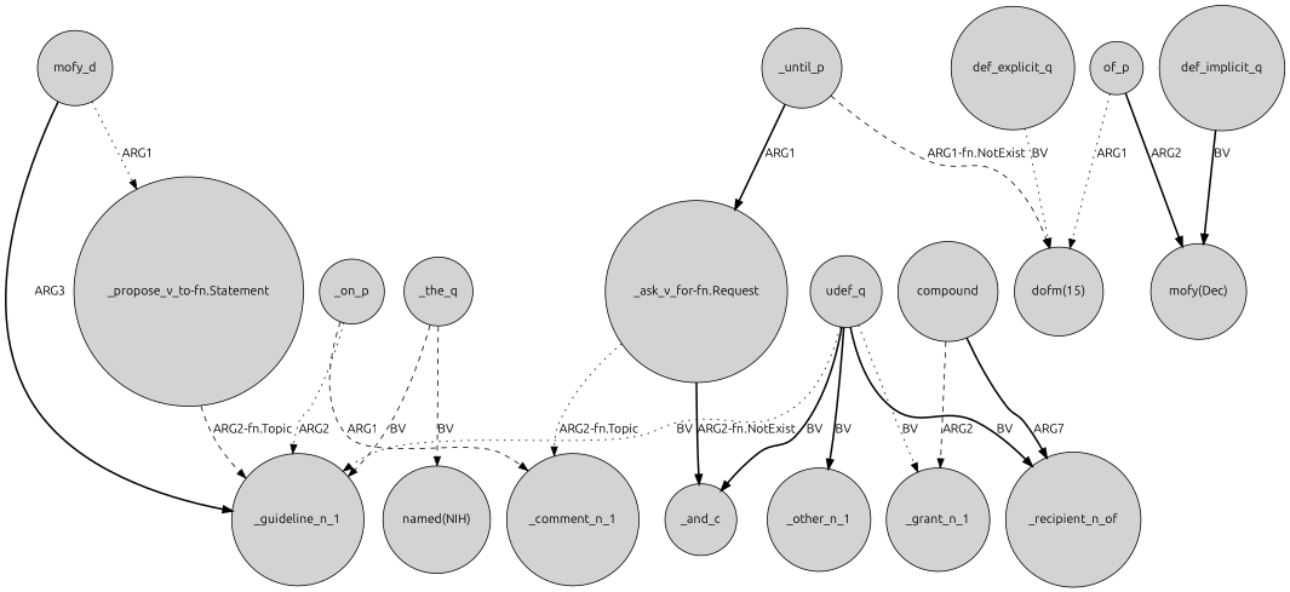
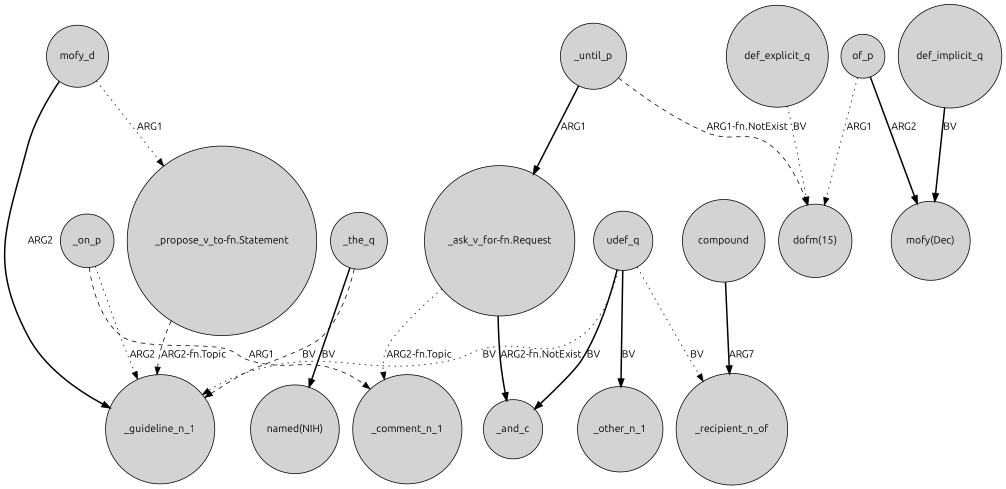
  digraph {
    fontname=Ubuntu
    node [fontname=Ubuntu shape=circle style=filled]
    edge [fontname=Ubuntu style=bold]
    _on_p
    _comment_n_1
    _guideline_n_1
    n4 [label=mofy_d]
    "_propose_v_to-fn.Statement"
    def_explicit_q
    "dofm(15)"
    def_implicit_q
    "mofy(Dec)"
    "_ask_v_for-fn.Request"
    _and_c
    _until_p
    compound
    _recipient_n_of
-   _grant_n_1
    udef_q
    _other_n_1
    _the_q
    "named(NIH)"
    of_p
    _on_p -> _comment_n_1 [label=ARG1 style=dashed]
    _on_p -> _guideline_n_1 [label=ARG2 style=dotted]
-   n4 -> _guideline_n_1 [label=ARG3]
+   n4 -> _guideline_n_1 [label=ARG2]
    n4 -> "_propose_v_to-fn.Statement" [label=ARG1 style=dotted]
    "_propose_v_to-fn.Statement" -> _guideline_n_1 [label="ARG2-fn.Topic" style=dashed]
    def_explicit_q -> "dofm(15)" [label=BV style=dotted]
    def_implicit_q -> "mofy(Dec)" [label=BV]
    "_ask_v_for-fn.Request" -> _comment_n_1 [label="ARG2-fn.Topic" style=dotted]
    "_ask_v_for-fn.Request" -> _and_c [label="ARG2-fn.NotExist"]
    _until_p -> "dofm(15)" [label="ARG1-fn.NotExist" style=dashed]
    _until_p -> "_ask_v_for-fn.Request" [label=ARG1]
    compound -> _recipient_n_of [label=ARG7]
-   compound -> _grant_n_1 [label=ARG2 style=dashed]
    udef_q -> _guideline_n_1 [label=BV style=dotted]
    udef_q -> _and_c [label=BV]
-   udef_q -> _recipient_n_of [label=BV]
-   udef_q -> _grant_n_1 [label=BV style=dotted]
+   udef_q -> _recipient_n_of [label=BV style=dotted]
    udef_q -> _other_n_1 [label=BV]
    _the_q -> _guideline_n_1 [label=BV style=dashed]
-   _the_q -> "named(NIH)" [label=BV style=dashed]
+   _the_q -> "named(NIH)" [label=BV]
    of_p -> "dofm(15)" [label=ARG1 style=dotted]
    of_p -> "mofy(Dec)" [label=ARG2]
  }
